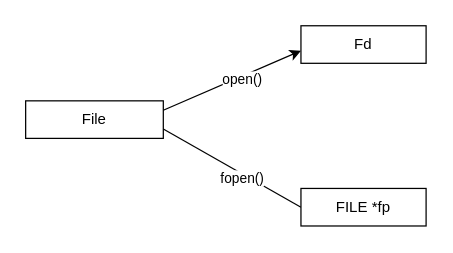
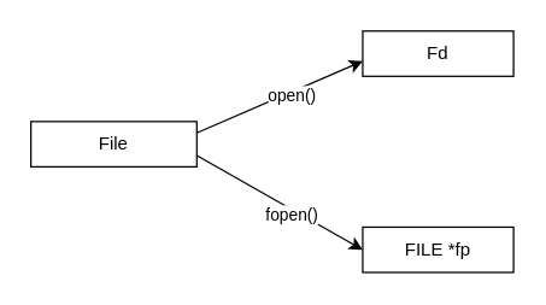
  <mxCell id="0" />
  <mxCell id="1" parent="0" />
  <mxCell id="2" value="File&lt;br&gt;" style="rounded=0;whiteSpace=wrap;html=1;" parent="1" vertex="1"><mxGeometry x="20" y="80" width="110" height="30" as="geometry" /></mxCell>
  <mxCell id="3" value="" style="endArrow=classic;html=1;exitX=1;exitY=0.25;exitDx=0;exitDy=0;" parent="1" source="2" edge="1"><mxGeometry width="50" height="50" relative="1" as="geometry"><mxPoint x="190" y="280" as="sourcePoint" /><mxPoint x="240" y="40" as="targetPoint" /></mxGeometry></mxCell>
  <mxCell id="4" value="open()&lt;br&gt;" style="edgeLabel;html=1;align=center;verticalAlign=middle;resizable=0;points=[];" vertex="1" connectable="0" parent="3"><mxGeometry x="0.123" y="-2" relative="1" as="geometry"><mxPoint as="offset" /></mxGeometry></mxCell>
- <mxCell id="5" value="" style="endArrow=none;html=1;exitX=1;exitY=0.75;exitDx=0;exitDy=0;entryX=0;entryY=0.5;entryDx=0;entryDy=0;" parent="1" source="2" target="8" edge="1"><mxGeometry width="50" height="50" relative="1" as="geometry"><mxPoint x="190" y="280" as="sourcePoint" /><mxPoint x="240" y="160" as="targetPoint" /></mxGeometry></mxCell>
+ <mxCell id="5" value="" style="endArrow=classic;html=1;exitX=1;exitY=0.75;exitDx=0;exitDy=0;entryX=0;entryY=0.5;entryDx=0;entryDy=0;" parent="1" source="2" target="8" edge="1"><mxGeometry width="50" height="50" relative="1" as="geometry"><mxPoint x="190" y="280" as="sourcePoint" /><mxPoint x="240" y="160" as="targetPoint" /></mxGeometry></mxCell>
  <mxCell id="6" value="fopen()" style="edgeLabel;html=1;align=center;verticalAlign=middle;resizable=0;points=[];" parent="5" vertex="1" connectable="0"><mxGeometry x="0.168" y="-3" relative="1" as="geometry"><mxPoint as="offset" /></mxGeometry></mxCell>
  <mxCell id="7" value="Fd" style="rounded=0;whiteSpace=wrap;html=1;" parent="1" vertex="1"><mxGeometry x="240" y="20" width="100" height="30" as="geometry" /></mxCell>
  <mxCell id="8" value="FILE *fp" style="rounded=0;whiteSpace=wrap;html=1;" parent="1" vertex="1"><mxGeometry x="240" y="150" width="100" height="30" as="geometry" /></mxCell>
